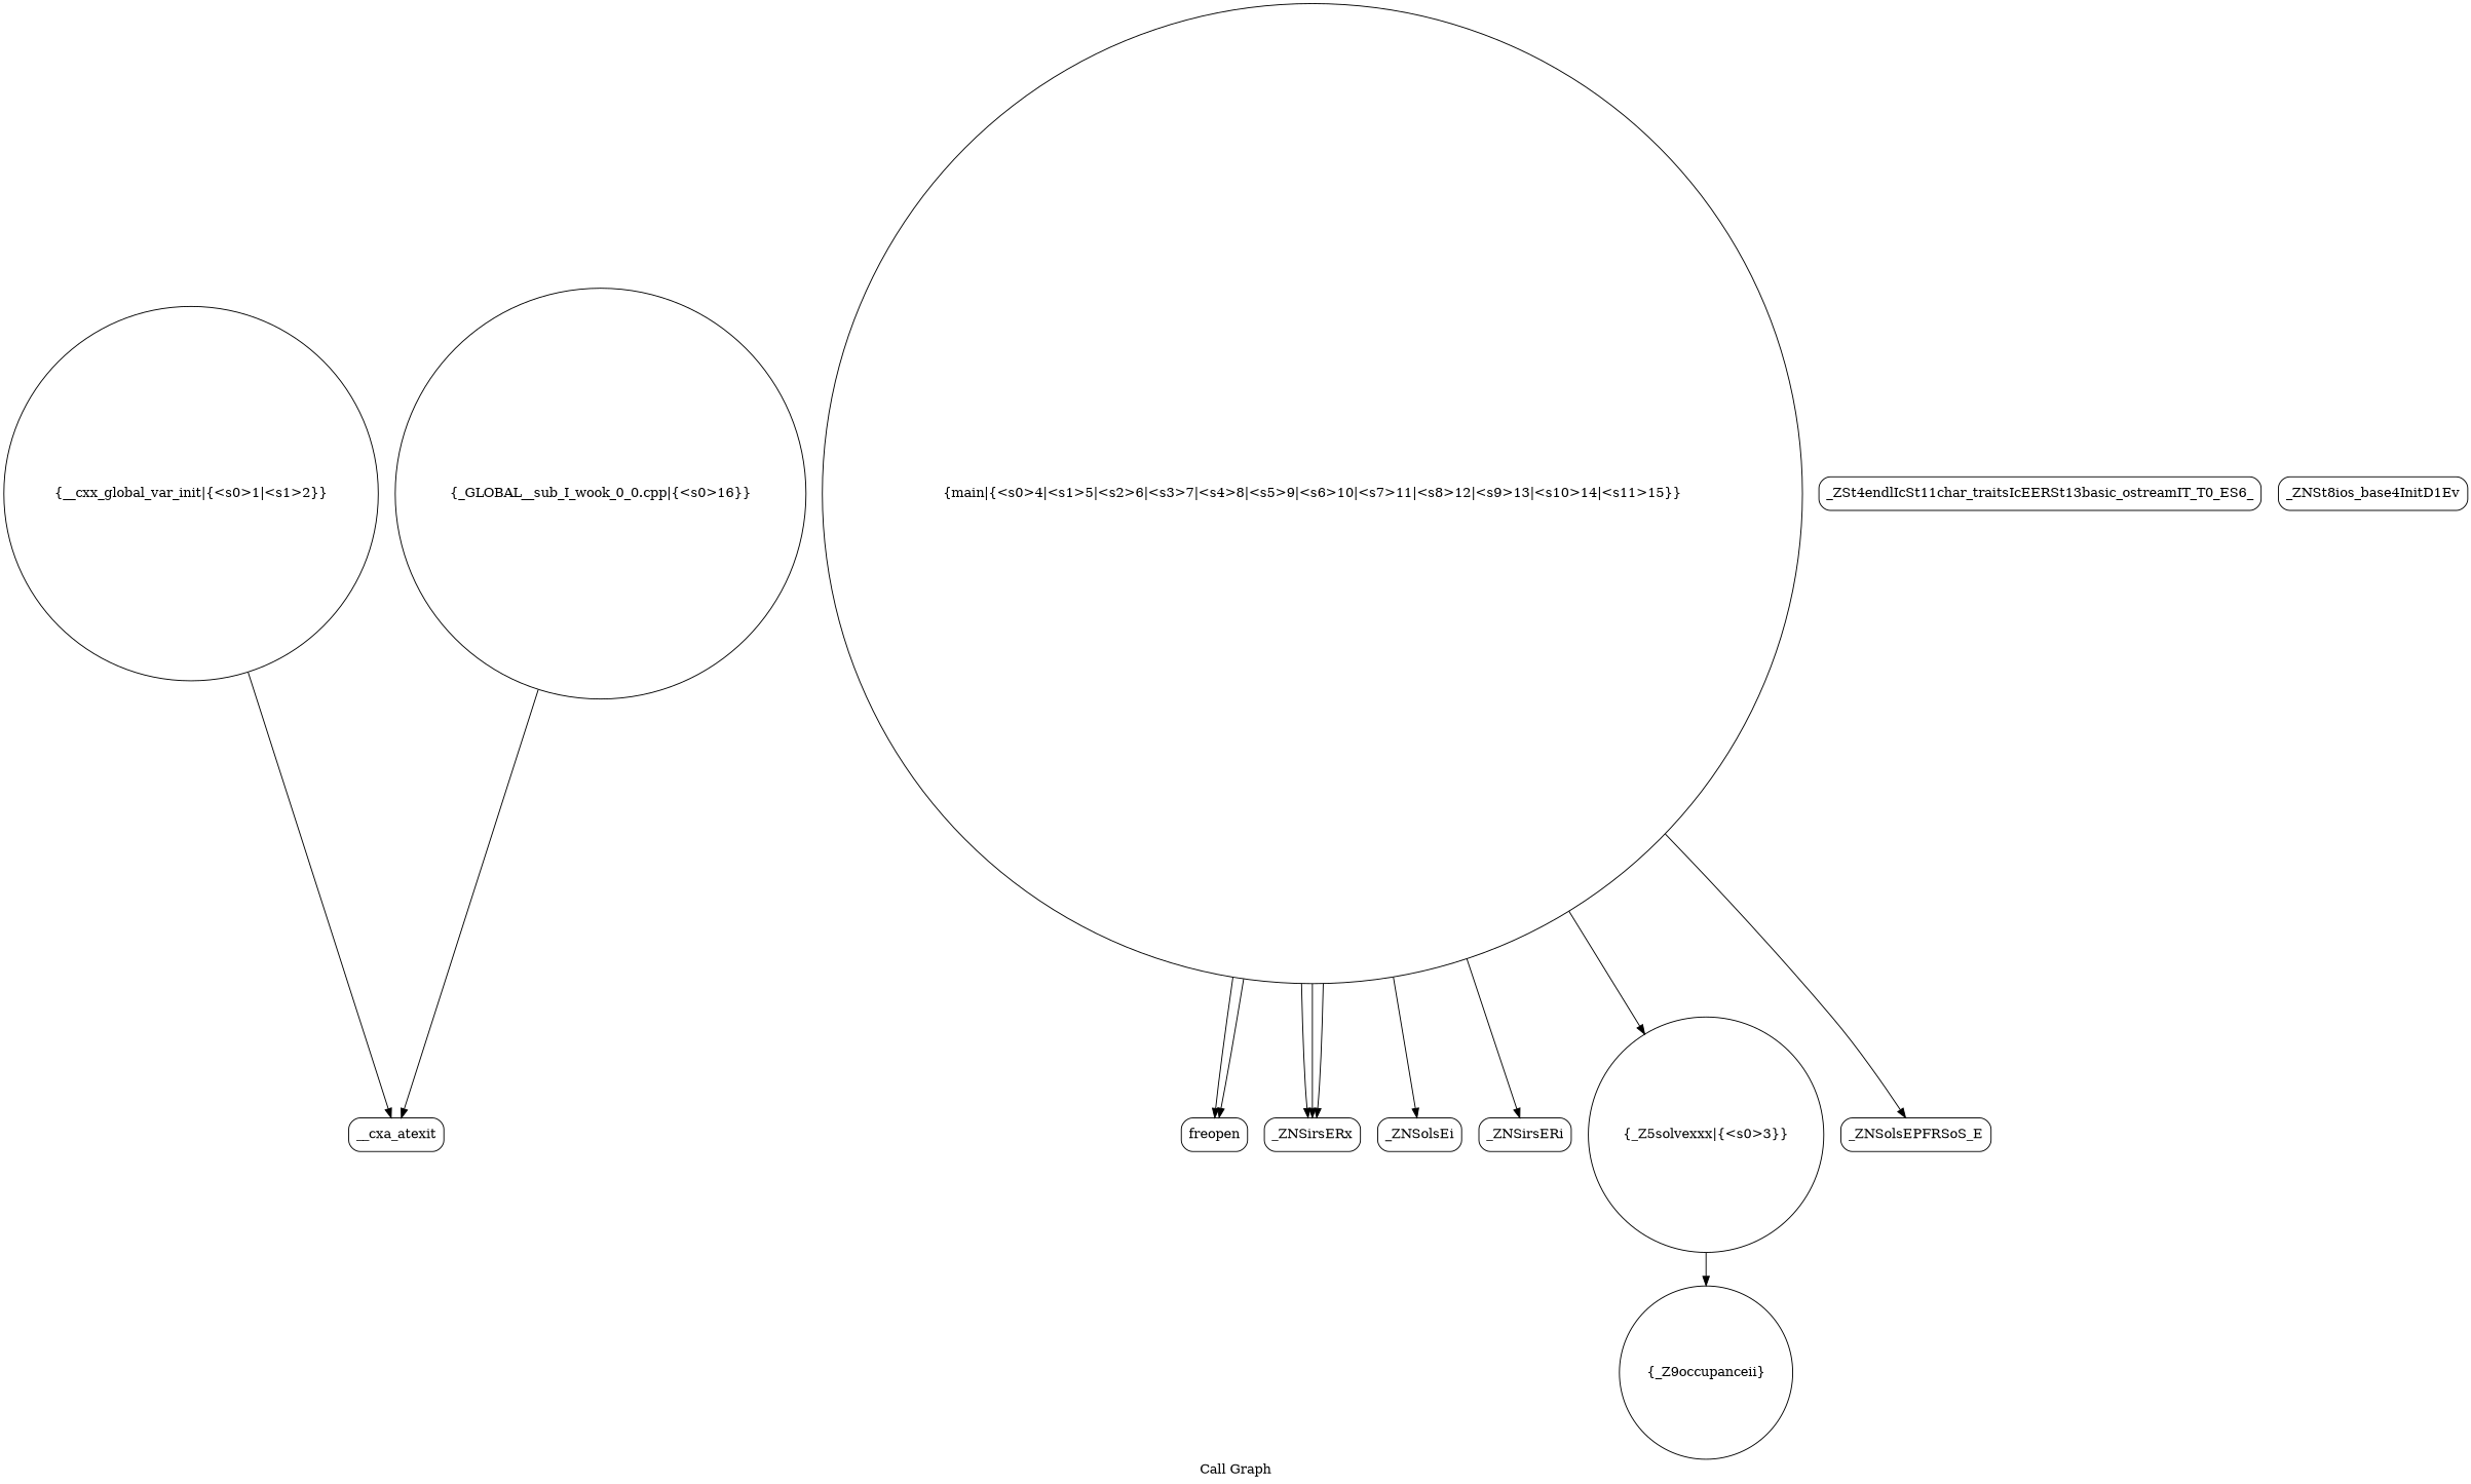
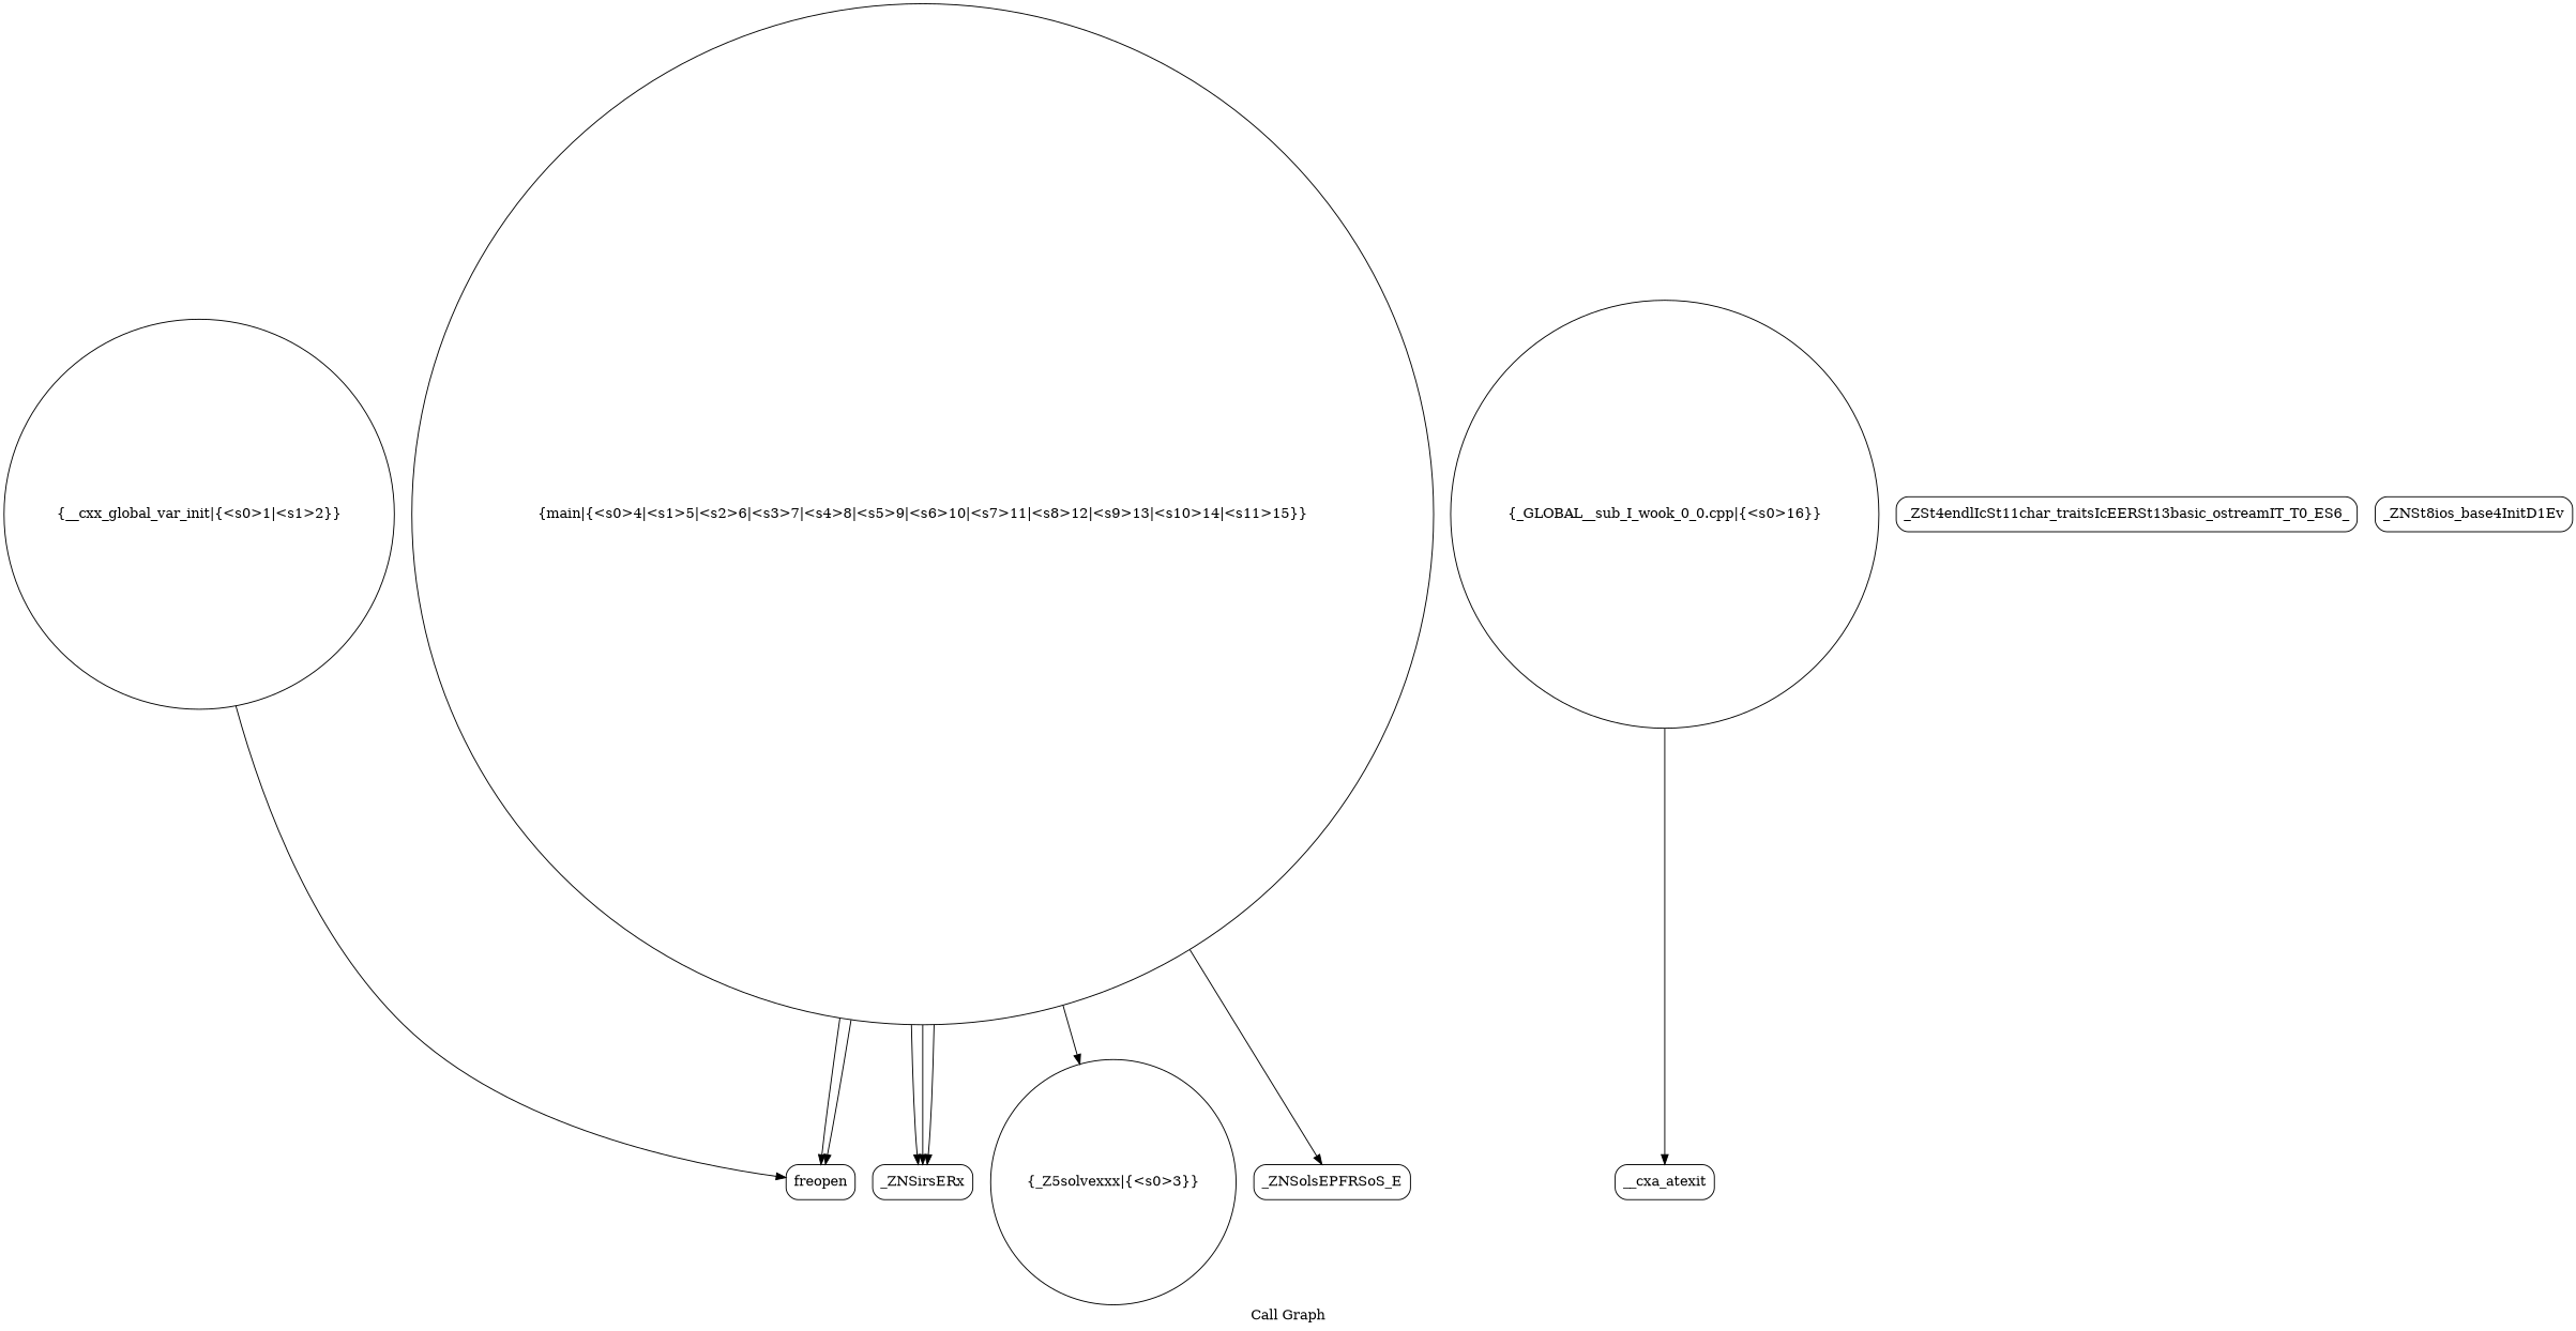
  digraph {
    label="Call Graph"
    node [shape=Mrecord]
    edge [color=black tailport=s0]
    n1 [label="{__cxx_global_var_init|{<s0>1|<s1>2}}" shape=circle]
    n2 [label="{__cxa_atexit}"]
    n3 [label="{freopen}"]
    n4 [label="{_ZSt4endlIcSt11char_traitsIcEERSt13basic_ostreamIT_T0_ES6_}"]
    n5 [label="{_ZNSt8ios_base4InitD1Ev}"]
    n6 [label="{_ZNSirsERx}"]
-   n7 [label="{_Z9occupanceii}" shape=circle]
-   n8 [label="{_ZNSolsEi}"]
    n9 [label="{main|{<s0>4|<s1>5|<s2>6|<s3>7|<s4>8|<s5>9|<s6>10|<s7>11|<s8>12|<s9>13|<s10>14|<s11>15}}" shape=circle]
-   n10 [label="{_ZNSirsERi}"]
    n11 [label="{_Z5solvexxx|{<s0>3}}" shape=circle]
    n12 [label="{_ZNSolsEPFRSoS_E}"]
    n13 [label="{_GLOBAL__sub_I_wook_0_0.cpp|{<s0>16}}" shape=circle]
-   n1 -> n2 [tailport=s1]
+   n1 -> n3 [tailport=s1]
    n9 -> n3
    n9 -> n3 [tailport=s1]
    n9 -> n6 [tailport=s3]
    n9 -> n6 [tailport=s4]
    n9 -> n6 [tailport=s5]
-   n9 -> n8 [tailport=s7]
-   n9 -> n10 [tailport=s2]
    n9 -> n11 [tailport=s9]
    n9 -> n12 [tailport=s11]
-   n11 -> n7
    n13 -> n2
  }
